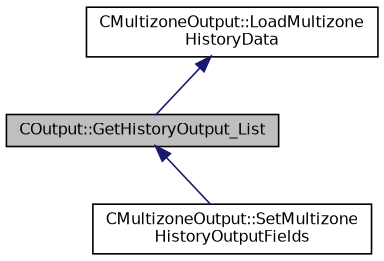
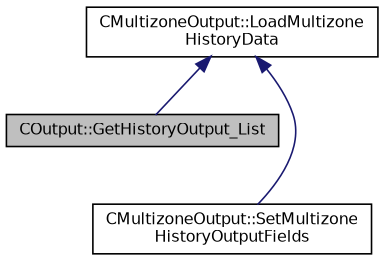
  digraph {
    rankdir=TB
    node [color=black fillcolor=white fontname=Helvetica fontsize=10 shape=record style=filled]
    edge [color=midnightblue dir=back fontname=Helvetica fontsize=10 labelfontname=Helvetica labelfontsize=10 style=solid]
    n1 [fillcolor=grey75 fontcolor=black height=0.2 label="COutput::GetHistoryOutput_List" width=0.4]
    n2 [height=0.2 label="CMultizoneOutput::SetMultizone\lHistoryOutputFields" width=0.4]
    n3 [height=0.2 label="CMultizoneOutput::LoadMultizone\lHistoryData" width=0.4]
-   n1 -> n2
+   n3 -> n2
    n3 -> n1
  }
